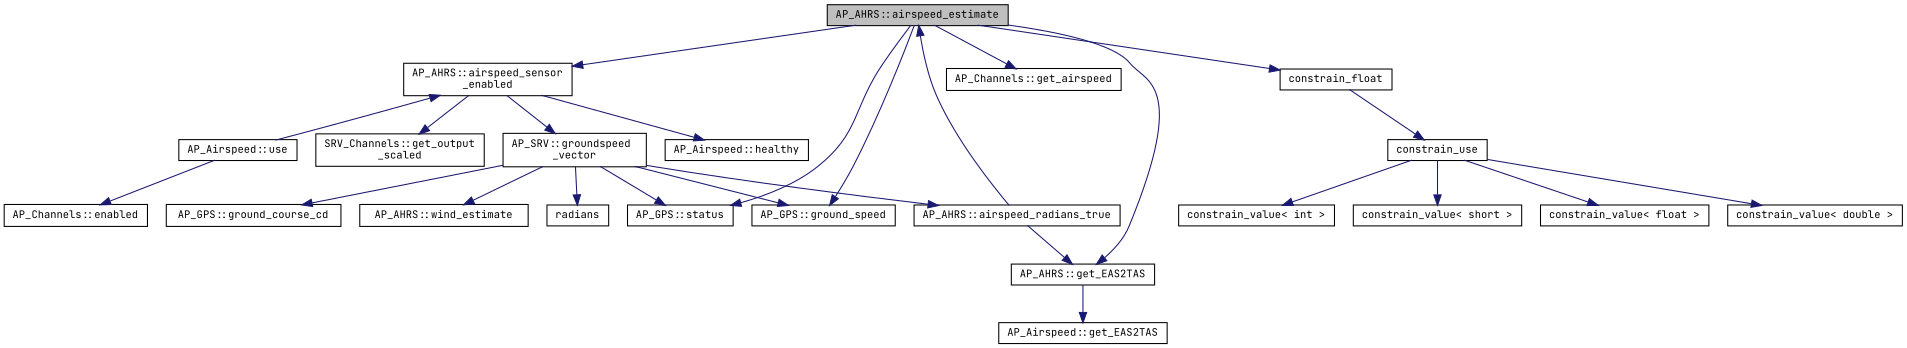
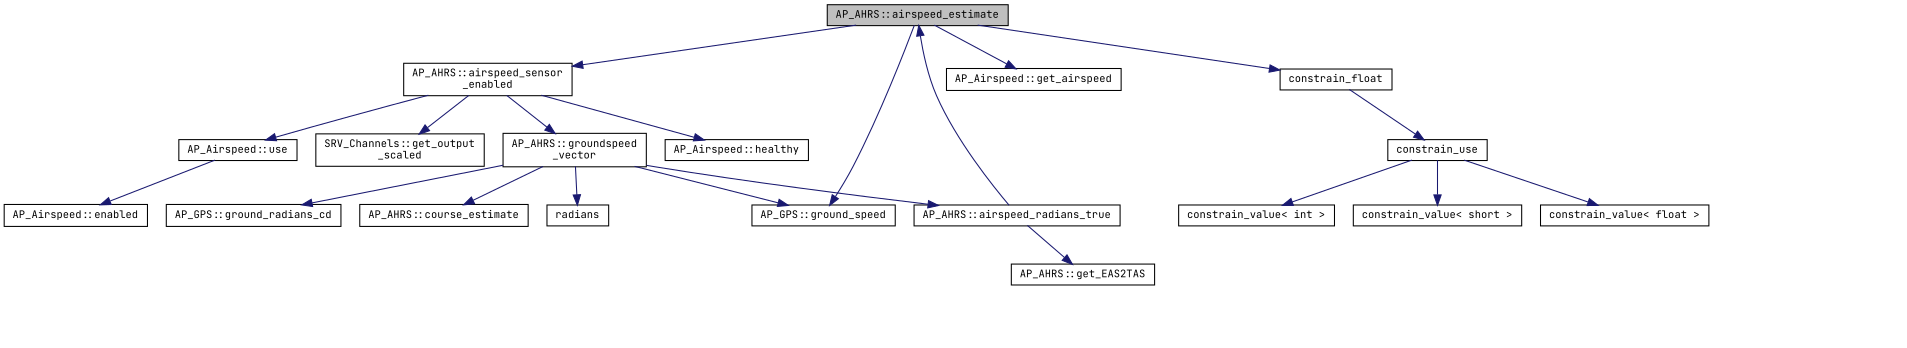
  digraph {
    fontname="JetBrains Mono"
    rankdir=TB
    node [color=black fillcolor=white fontname="JetBrains Mono" fontsize=10 shape=record style=filled]
    edge [color=midnightblue fontname="JetBrains Mono" fontsize=10 labelfontname=Helvetica labelfontsize=10 style=solid]
    n1 [fillcolor=grey75 fontcolor=black height=0.2 label="AP_AHRS::airspeed_estimate" width=0.4]
    n2 [height=0.2 label="AP_AHRS::airspeed_sensor\l_enabled" width=0.4]
    n3 [height=0.2 label="AP_AHRS::get_EAS2TAS" width=0.4]
-   n4 [height=0.2 label="AP_GPS::status" width=0.4]
    n5 [height=0.2 label="AP_GPS::ground_speed" width=0.4]
-   n6 [height=0.2 label="AP_Channels::get_airspeed" width=0.4]
+   n6 [height=0.2 label="AP_Airspeed::get_airspeed" width=0.4]
    n7 [height=0.2 label=constrain_float width=0.4]
    n8 [height=0.2 label="AP_Airspeed::use" width=0.4]
    n9 [height=0.2 label="AP_Airspeed::healthy" width=0.4]
-   n10 [height=0.2 label="AP_SRV::groundspeed\l_vector" width=0.4]
+   n10 [height=0.2 label="AP_AHRS::groundspeed\l_vector" width=0.4]
    n11 [height=0.2 label="SRV_Channels::get_output\l_scaled" width=0.4]
-   n12 [height=0.2 label="AP_Airspeed::get_EAS2TAS" width=0.4]
    n13 [height=0.2 label=constrain_use width=0.4]
-   n14 [height=0.2 label="AP_Channels::enabled" width=0.4]
+   n14 [height=0.2 label="AP_Airspeed::enabled" width=0.4]
    n15 [height=0.2 label="AP_AHRS::airspeed_radians_true" width=0.4]
-   n16 [height=0.2 label="AP_AHRS::wind_estimate" width=0.4]
+   n16 [height=0.2 label="AP_AHRS::course_estimate" width=0.4]
    n17 [height=0.2 label=radians width=0.4]
-   n18 [height=0.2 label="AP_GPS::ground_course_cd" width=0.4]
+   n18 [height=0.2 label="AP_GPS::ground_radians_cd" width=0.4]
    n19 [height=0.2 label="constrain_value\< int \>" width=0.4]
    n20 [height=0.2 label="constrain_value\< short \>" width=0.4]
    n21 [height=0.2 label="constrain_value\< float \>" width=0.4]
-   n22 [height=0.2 label="constrain_value\< double \>" width=0.4]
    n1 -> n2
-   n1 -> n3
-   n1 -> n4
    n1 -> n5
    n1 -> n6
    n1 -> n7
-   n8 -> n2
+   n2 -> n8
    n2 -> n9
    n2 -> n10
    n2 -> n11
-   n3 -> n12
    n7 -> n13
    n8 -> n14
-   n10 -> n4
    n10 -> n5
    n10 -> n15
    n10 -> n16
    n10 -> n17
    n10 -> n18
    n13 -> n19
    n13 -> n20
    n13 -> n21
-   n13 -> n22
    n15 -> n1
    n15 -> n3
  }
